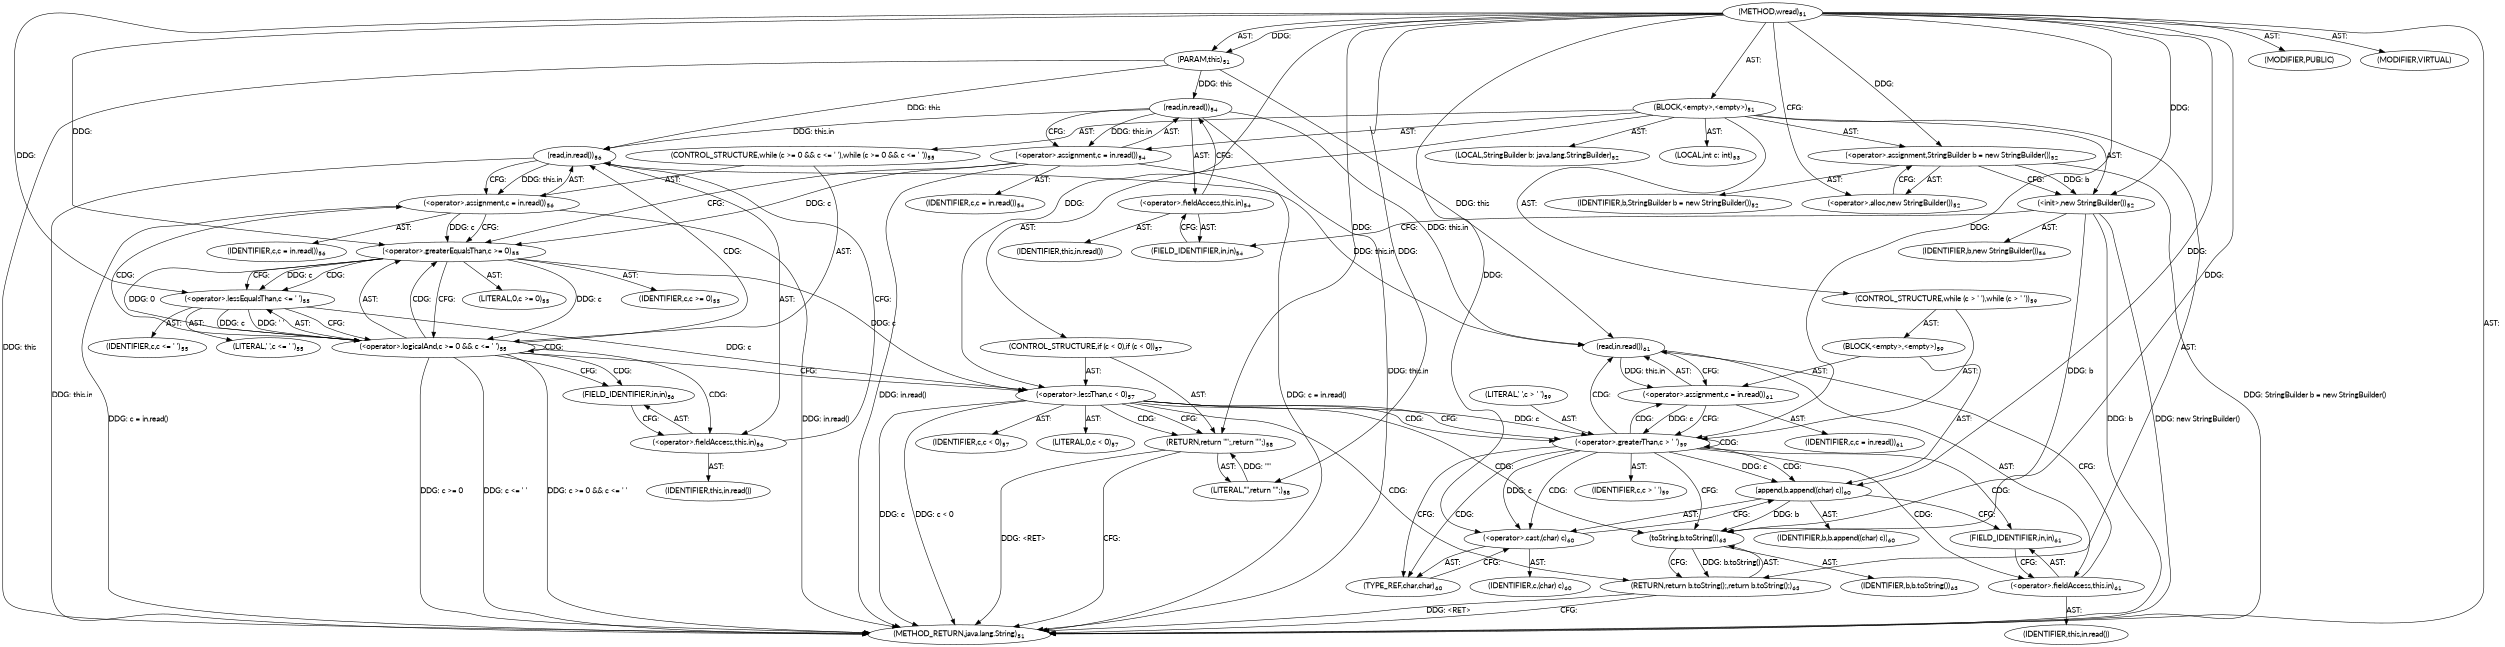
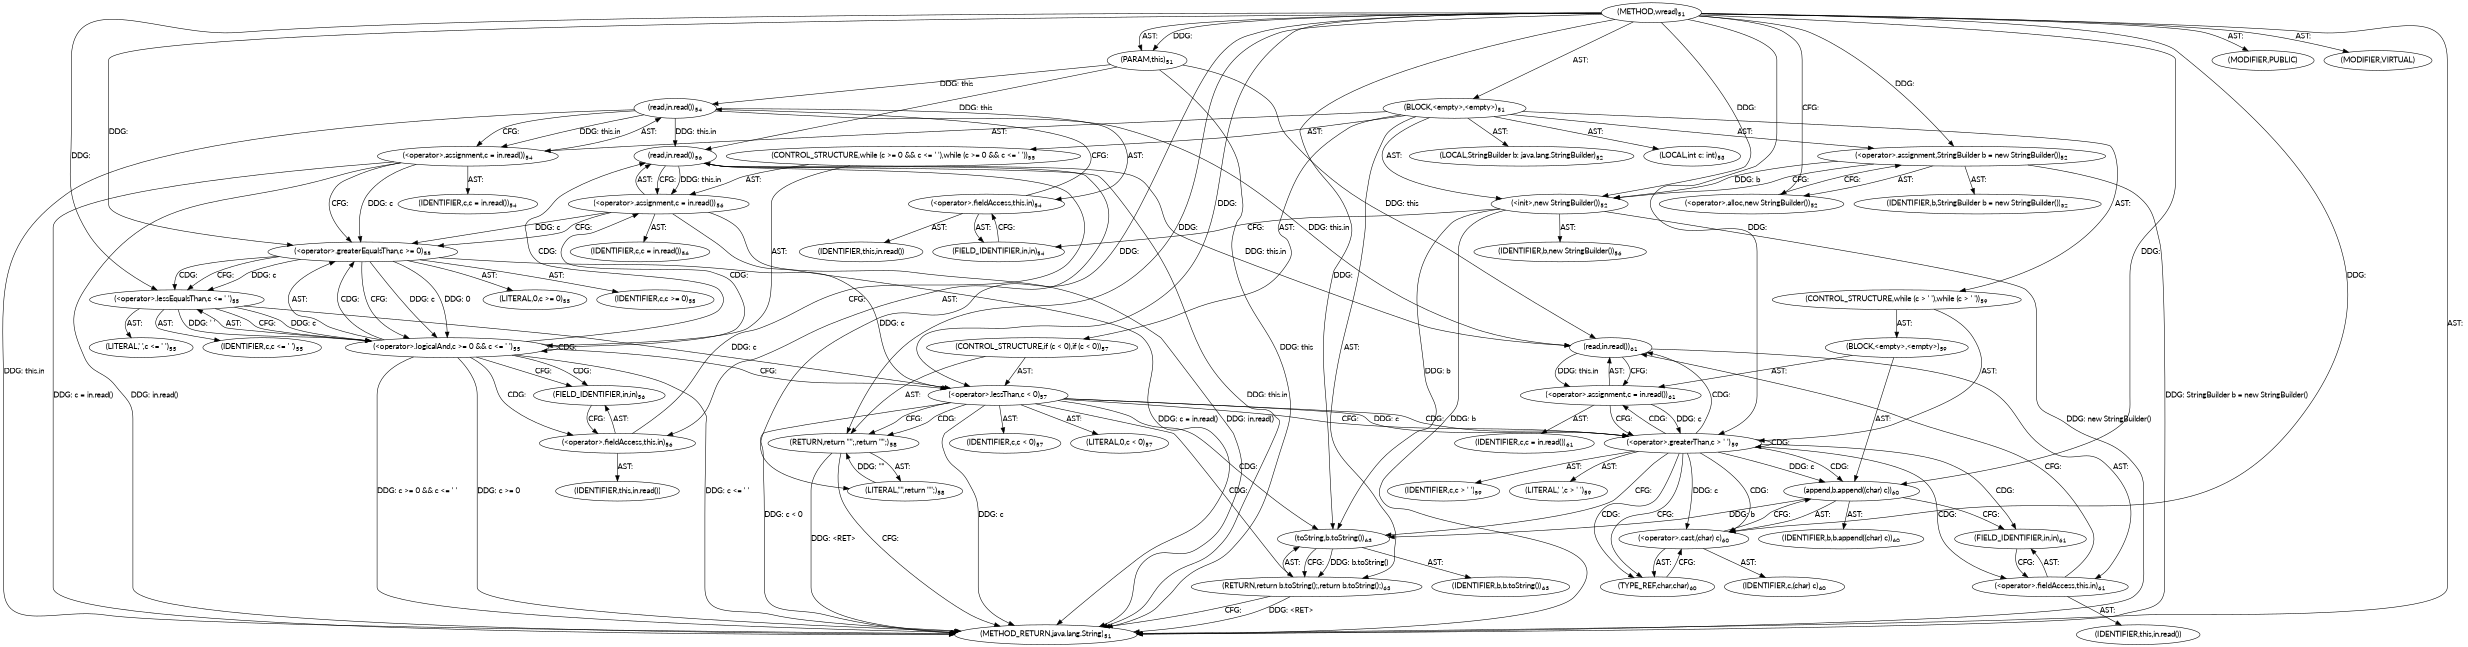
  digraph {
    fontname=Lato
    node [fontname=Lato]
    edge [fontname=Lato]
    n1 [label=<(METHOD,wread)<SUB>51</SUB>>]
    n2 [label=<(PARAM,this)<SUB>51</SUB>>]
    n3 [label=<(BLOCK,&lt;empty&gt;,&lt;empty&gt;)<SUB>51</SUB>>]
    n4 [label=<(&lt;operator&gt;.assignment,StringBuilder b = new StringBuilder())<SUB>52</SUB>>]
    n5 [label=<(&lt;operator&gt;.alloc,new StringBuilder())<SUB>52</SUB>>]
    n6 [label=<(&lt;init&gt;,new StringBuilder())<SUB>52</SUB>>]
    n7 [label=<(&lt;operator&gt;.greaterEqualsThan,c &gt;= 0)<SUB>55</SUB>>]
    n8 [label=<(&lt;operator&gt;.lessEqualsThan,c &lt;= ' ')<SUB>55</SUB>>]
    n9 [label=<(&lt;operator&gt;.lessThan,c &lt; 0)<SUB>57</SUB>>]
    n10 [label=<(RETURN,return &quot;&quot;;,return &quot;&quot;;)<SUB>58</SUB>>]
    n11 [label=<(LITERAL,&quot;&quot;,return &quot;&quot;;)<SUB>58</SUB>>]
    n12 [label=<(&lt;operator&gt;.greaterThan,c &gt; ' ')<SUB>59</SUB>>]
    n13 [label=<(append,b.append((char) c))<SUB>60</SUB>>]
    n14 [label=<(&lt;operator&gt;.cast,(char) c)<SUB>60</SUB>>]
    n15 [label=<(toString,b.toString())<SUB>63</SUB>>]
    n16 [label=<(MODIFIER,PUBLIC)>]
    n17 [label=<(MODIFIER,VIRTUAL)>]
    n18 [label=<(METHOD_RETURN,java.lang.String)<SUB>51</SUB>>]
    n19 [label=<(read,in.read())<SUB>54</SUB>>]
    n20 [label=<(read,in.read())<SUB>56</SUB>>]
    n21 [label=<(read,in.read())<SUB>61</SUB>>]
    n22 [label=<(LOCAL,StringBuilder b: java.lang.StringBuilder)<SUB>52</SUB>>]
    n23 [label=<(LOCAL,int c: int)<SUB>53</SUB>>]
    n24 [label=<(&lt;operator&gt;.assignment,c = in.read())<SUB>54</SUB>>]
    n25 [label=<(CONTROL_STRUCTURE,while (c &gt;= 0 &amp;&amp; c &lt;= ' '),while (c &gt;= 0 &amp;&amp; c &lt;= ' '))<SUB>55</SUB>>]
    n26 [label=<(CONTROL_STRUCTURE,if (c &lt; 0),if (c &lt; 0))<SUB>57</SUB>>]
    n27 [label=<(CONTROL_STRUCTURE,while (c &gt; ' '),while (c &gt; ' '))<SUB>59</SUB>>]
    n28 [label=<(RETURN,return b.toString();,return b.toString();)<SUB>63</SUB>>]
    n29 [label=<(IDENTIFIER,b,StringBuilder b = new StringBuilder())<SUB>52</SUB>>]
    n30 [label=<(IDENTIFIER,b,new StringBuilder())<SUB>56</SUB>>]
    n31 [label=<(FIELD_IDENTIFIER,in,in)<SUB>54</SUB>>]
    n32 [label=<(&lt;operator&gt;.logicalAnd,c &gt;= 0 &amp;&amp; c &lt;= ' ')<SUB>55</SUB>>]
    n33 [label=<(IDENTIFIER,c,c &gt;= 0)<SUB>55</SUB>>]
    n34 [label=<(LITERAL,0,c &gt;= 0)<SUB>55</SUB>>]
    n35 [label=<(IDENTIFIER,c,c &lt;= ' ')<SUB>55</SUB>>]
    n36 [label=<(LITERAL,' ',c &lt;= ' ')<SUB>55</SUB>>]
    n37 [label=<(IDENTIFIER,c,c &lt; 0)<SUB>57</SUB>>]
    n38 [label=<(LITERAL,0,c &lt; 0)<SUB>57</SUB>>]
    n39 [label=<(IDENTIFIER,c,c &gt; ' ')<SUB>59</SUB>>]
    n40 [label=<(LITERAL,' ',c &gt; ' ')<SUB>59</SUB>>]
    n41 [label=<(TYPE_REF,char,char)<SUB>60</SUB>>]
    n42 [label=<(&lt;operator&gt;.assignment,c = in.read())<SUB>61</SUB>>]
    n43 [label=<(&lt;operator&gt;.fieldAccess,this.in)<SUB>61</SUB>>]
    n44 [label=<(FIELD_IDENTIFIER,in,in)<SUB>61</SUB>>]
    n45 [label=<(IDENTIFIER,b,b.append((char) c))<SUB>60</SUB>>]
    n46 [label=<(IDENTIFIER,c,(char) c)<SUB>60</SUB>>]
    n47 [label=<(IDENTIFIER,b,b.toString())<SUB>63</SUB>>]
    n48 [label=<(&lt;operator&gt;.fieldAccess,this.in)<SUB>54</SUB>>]
    n49 [label=<(&lt;operator&gt;.assignment,c = in.read())<SUB>56</SUB>>]
    n50 [label=<(&lt;operator&gt;.fieldAccess,this.in)<SUB>56</SUB>>]
    n51 [label=<(IDENTIFIER,c,c = in.read())<SUB>54</SUB>>]
    n52 [label=<(BLOCK,&lt;empty&gt;,&lt;empty&gt;)<SUB>59</SUB>>]
    n53 [label=<(IDENTIFIER,this,in.read())>]
    n54 [label=<(FIELD_IDENTIFIER,in,in)<SUB>56</SUB>>]
    n55 [label=<(IDENTIFIER,c,c = in.read())<SUB>56</SUB>>]
    n56 [label=<(IDENTIFIER,this,in.read())>]
    n57 [label=<(IDENTIFIER,c,c = in.read())<SUB>61</SUB>>]
    n58 [label=<(IDENTIFIER,this,in.read())>]
    n1 -> n2 [label="AST: "]
    n1 -> n2 [label="DDG: "]
    n1 -> n3 [label="AST: "]
    n1 -> n4 [label="DDG: "]
    n1 -> n5 [label="CFG: "]
    n1 -> n6 [label="DDG: "]
    n1 -> n7 [label="DDG: "]
    n1 -> n8 [label="DDG: "]
    n1 -> n9 [label="DDG: "]
    n1 -> n10 [label="DDG: "]
    n1 -> n11 [label="DDG: "]
    n1 -> n12 [label="DDG: "]
    n1 -> n13 [label="DDG: "]
    n1 -> n14 [label="DDG: "]
    n1 -> n15 [label="DDG: "]
    n1 -> n16 [label="AST: "]
    n1 -> n17 [label="AST: "]
    n1 -> n18 [label="AST: "]
    n2 -> n18 [label="DDG: this"]
    n2 -> n19 [label="DDG: this"]
    n2 -> n20 [label="DDG: this"]
    n2 -> n21 [label="DDG: this"]
    n3 -> n4 [label="AST: "]
    n3 -> n6 [label="AST: "]
    n3 -> n22 [label="AST: "]
    n3 -> n23 [label="AST: "]
    n3 -> n24 [label="AST: "]
    n3 -> n25 [label="AST: "]
    n3 -> n26 [label="AST: "]
    n3 -> n27 [label="AST: "]
    n3 -> n28 [label="AST: "]
    n4 -> n5 [label="AST: "]
    n4 -> n6 [label="CFG: "]
    n4 -> n6 [label="DDG: b"]
    n4 -> n18 [label="DDG: StringBuilder b = new StringBuilder()"]
    n4 -> n29 [label="AST: "]
    n5 -> n4 [label="CFG: "]
    n6 -> n15 [label="DDG: b"]
    n6 -> n18 [label="DDG: b"]
    n6 -> n18 [label="DDG: new StringBuilder()"]
    n6 -> n30 [label="AST: "]
    n6 -> n31 [label="CFG: "]
    n7 -> n8 [label="CFG: "]
    n7 -> n8 [label="DDG: c"]
    n7 -> n8 [label="CDG: "]
    n7 -> n9 [label="DDG: c"]
    n7 -> n32 [label="CFG: "]
    n7 -> n32 [label="DDG: c"]
    n7 -> n32 [label="DDG: 0"]
    n7 -> n33 [label="AST: "]
    n7 -> n34 [label="AST: "]
    n8 -> n9 [label="DDG: c"]
    n8 -> n32 [label="CFG: "]
    n8 -> n32 [label="DDG: c"]
    n8 -> n32 [label="DDG: ' '"]
    n8 -> n35 [label="AST: "]
    n8 -> n36 [label="AST: "]
    n9 -> n10 [label="CFG: "]
    n9 -> n10 [label="CDG: "]
    n9 -> n12 [label="CFG: "]
    n9 -> n12 [label="DDG: c"]
    n9 -> n12 [label="CDG: "]
    n9 -> n15 [label="CDG: "]
    n9 -> n18 [label="DDG: c"]
    n9 -> n18 [label="DDG: c &lt; 0"]
    n9 -> n28 [label="CDG: "]
    n9 -> n37 [label="AST: "]
    n9 -> n38 [label="AST: "]
    n10 -> n11 [label="AST: "]
    n10 -> n18 [label="CFG: "]
    n10 -> n18 [label="DDG: &lt;RET&gt;"]
    n11 -> n10 [label="DDG: &quot;&quot;"]
    n12 -> n12 [label="CDG: "]
    n12 -> n13 [label="DDG: c"]
    n12 -> n13 [label="CDG: "]
    n12 -> n14 [label="DDG: c"]
    n12 -> n14 [label="CDG: "]
    n12 -> n15 [label="CFG: "]
    n12 -> n21 [label="CDG: "]
    n12 -> n39 [label="AST: "]
-   n40 -> n12 [label="AST: "]
+   n12 -> n40 [label="AST: "]
    n12 -> n41 [label="CFG: "]
    n12 -> n41 [label="CDG: "]
    n12 -> n42 [label="CDG: "]
    n12 -> n43 [label="CDG: "]
    n12 -> n44 [label="CDG: "]
    n13 -> n14 [label="AST: "]
    n13 -> n15 [label="DDG: b"]
    n13 -> n44 [label="CFG: "]
    n13 -> n45 [label="AST: "]
    n14 -> n13 [label="CFG: "]
    n14 -> n41 [label="AST: "]
    n14 -> n46 [label="AST: "]
    n15 -> n28 [label="CFG: "]
    n15 -> n28 [label="DDG: b.toString()"]
    n15 -> n47 [label="AST: "]
    n19 -> n18 [label="DDG: this.in"]
    n19 -> n20 [label="DDG: this.in"]
    n19 -> n21 [label="DDG: this.in"]
    n19 -> n24 [label="CFG: "]
    n19 -> n24 [label="DDG: this.in"]
    n19 -> n48 [label="AST: "]
    n20 -> n18 [label="DDG: this.in"]
    n20 -> n21 [label="DDG: this.in"]
    n20 -> n49 [label="CFG: "]
    n20 -> n49 [label="DDG: this.in"]
    n20 -> n50 [label="AST: "]
    n21 -> n42 [label="CFG: "]
    n21 -> n42 [label="DDG: this.in"]
    n21 -> n43 [label="AST: "]
    n24 -> n7 [label="CFG: "]
    n24 -> n7 [label="DDG: c"]
    n24 -> n18 [label="DDG: in.read()"]
    n24 -> n18 [label="DDG: c = in.read()"]
    n24 -> n19 [label="AST: "]
    n24 -> n51 [label="AST: "]
    n25 -> n32 [label="AST: "]
    n25 -> n49 [label="AST: "]
    n26 -> n9 [label="AST: "]
    n26 -> n10 [label="AST: "]
    n27 -> n12 [label="AST: "]
    n27 -> n52 [label="AST: "]
    n28 -> n15 [label="AST: "]
    n28 -> n18 [label="CFG: "]
    n28 -> n18 [label="DDG: &lt;RET&gt;"]
    n31 -> n48 [label="CFG: "]
    n32 -> n7 [label="AST: "]
    n32 -> n7 [label="CDG: "]
    n32 -> n8 [label="AST: "]
    n32 -> n9 [label="CFG: "]
    n32 -> n18 [label="DDG: c &gt;= 0"]
    n32 -> n18 [label="DDG: c &lt;= ' '"]
    n32 -> n18 [label="DDG: c &gt;= 0 &amp;&amp; c &lt;= ' '"]
    n32 -> n20 [label="CDG: "]
    n32 -> n32 [label="CDG: "]
    n32 -> n49 [label="CDG: "]
    n32 -> n50 [label="CDG: "]
    n32 -> n54 [label="CFG: "]
    n32 -> n54 [label="CDG: "]
    n41 -> n14 [label="CFG: "]
    n42 -> n12 [label="CFG: "]
    n42 -> n12 [label="DDG: c"]
    n42 -> n21 [label="AST: "]
    n42 -> n57 [label="AST: "]
    n43 -> n21 [label="CFG: "]
    n43 -> n44 [label="AST: "]
    n43 -> n58 [label="AST: "]
    n44 -> n43 [label="CFG: "]
    n48 -> n19 [label="CFG: "]
    n48 -> n31 [label="AST: "]
    n48 -> n53 [label="AST: "]
    n49 -> n7 [label="CFG: "]
    n49 -> n7 [label="DDG: c"]
    n49 -> n18 [label="DDG: in.read()"]
    n49 -> n18 [label="DDG: c = in.read()"]
    n49 -> n20 [label="AST: "]
    n49 -> n55 [label="AST: "]
    n50 -> n20 [label="CFG: "]
    n50 -> n54 [label="AST: "]
    n50 -> n56 [label="AST: "]
    n52 -> n13 [label="AST: "]
    n52 -> n42 [label="AST: "]
    n54 -> n50 [label="CFG: "]
  }
